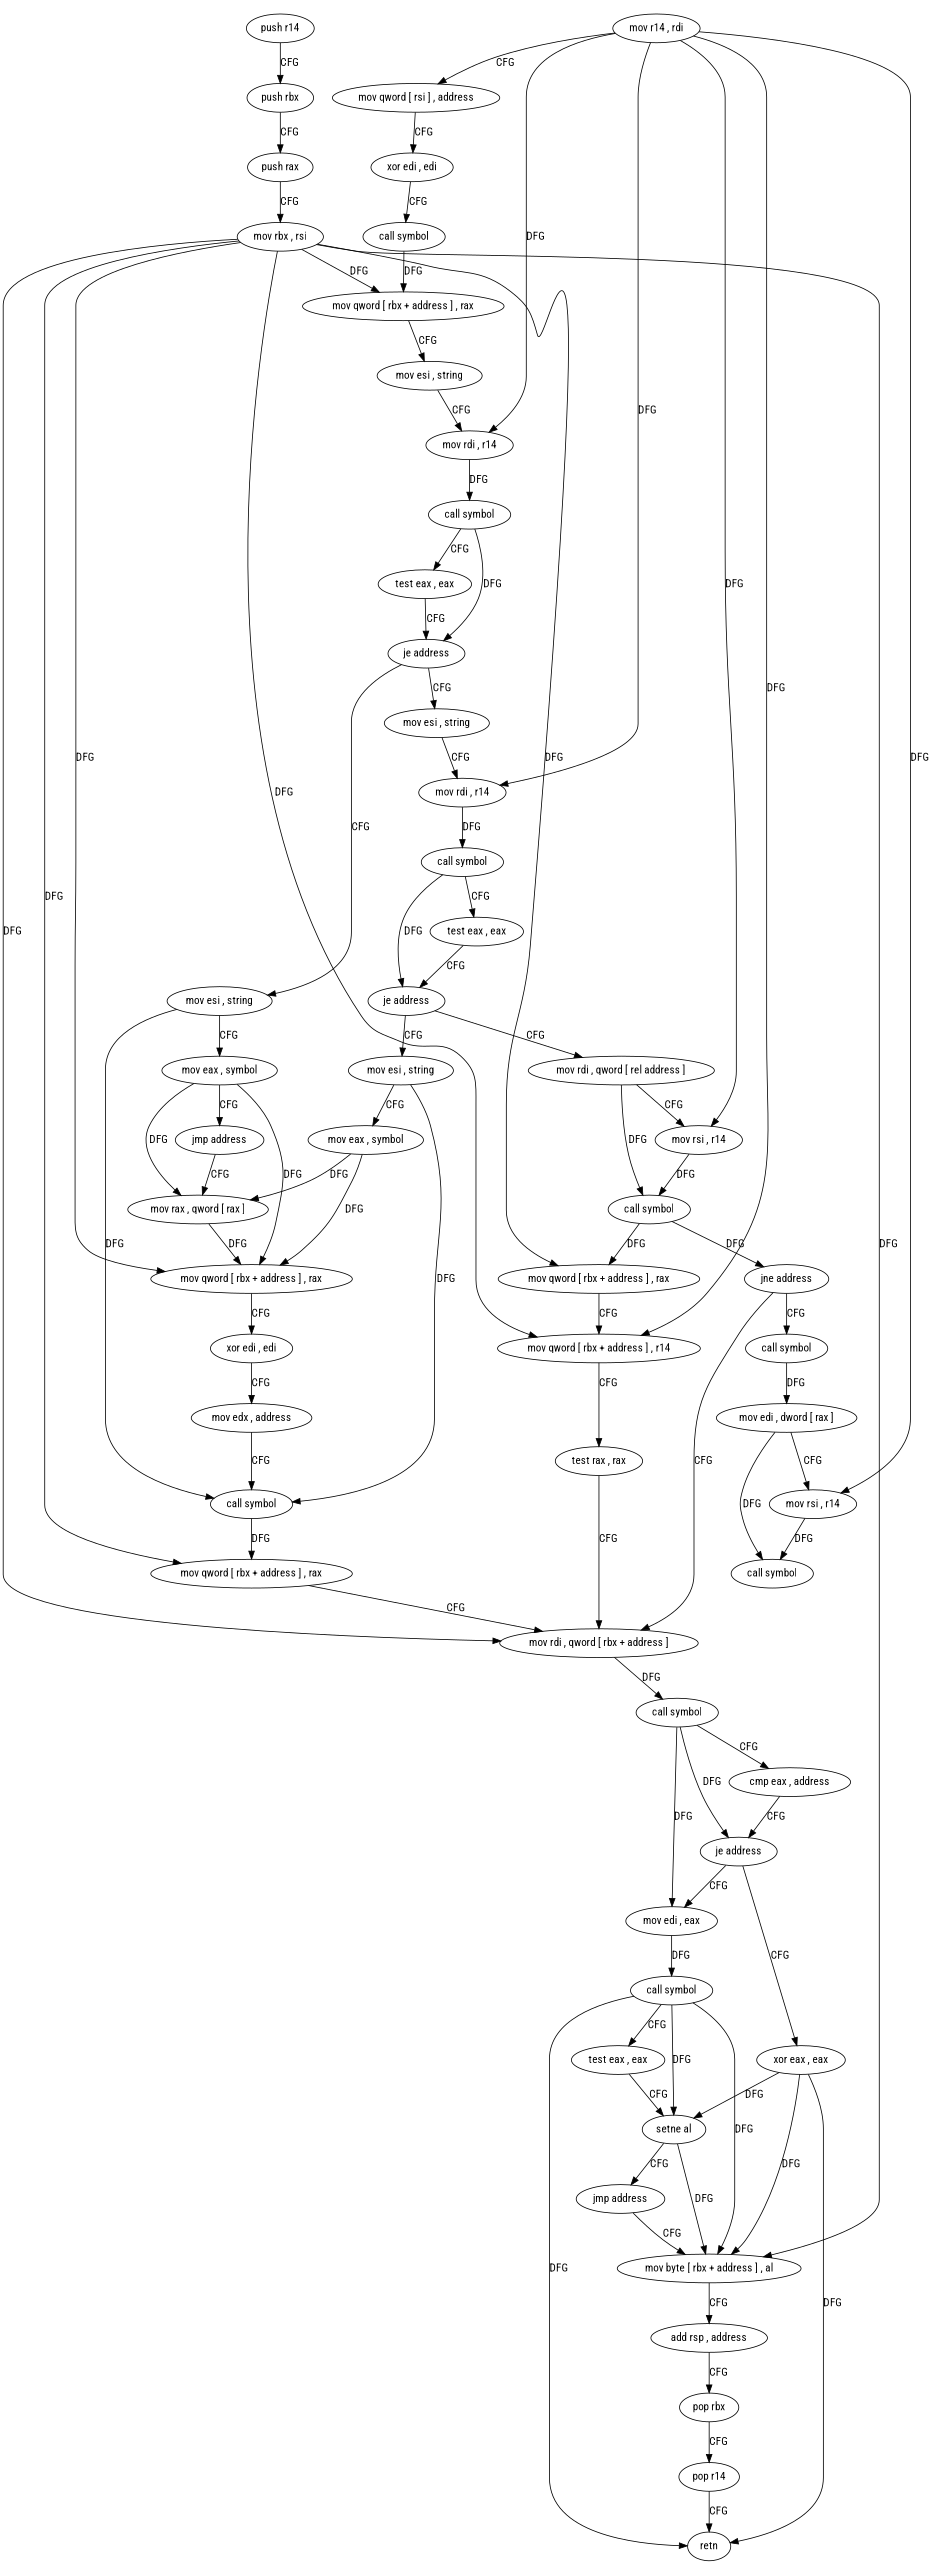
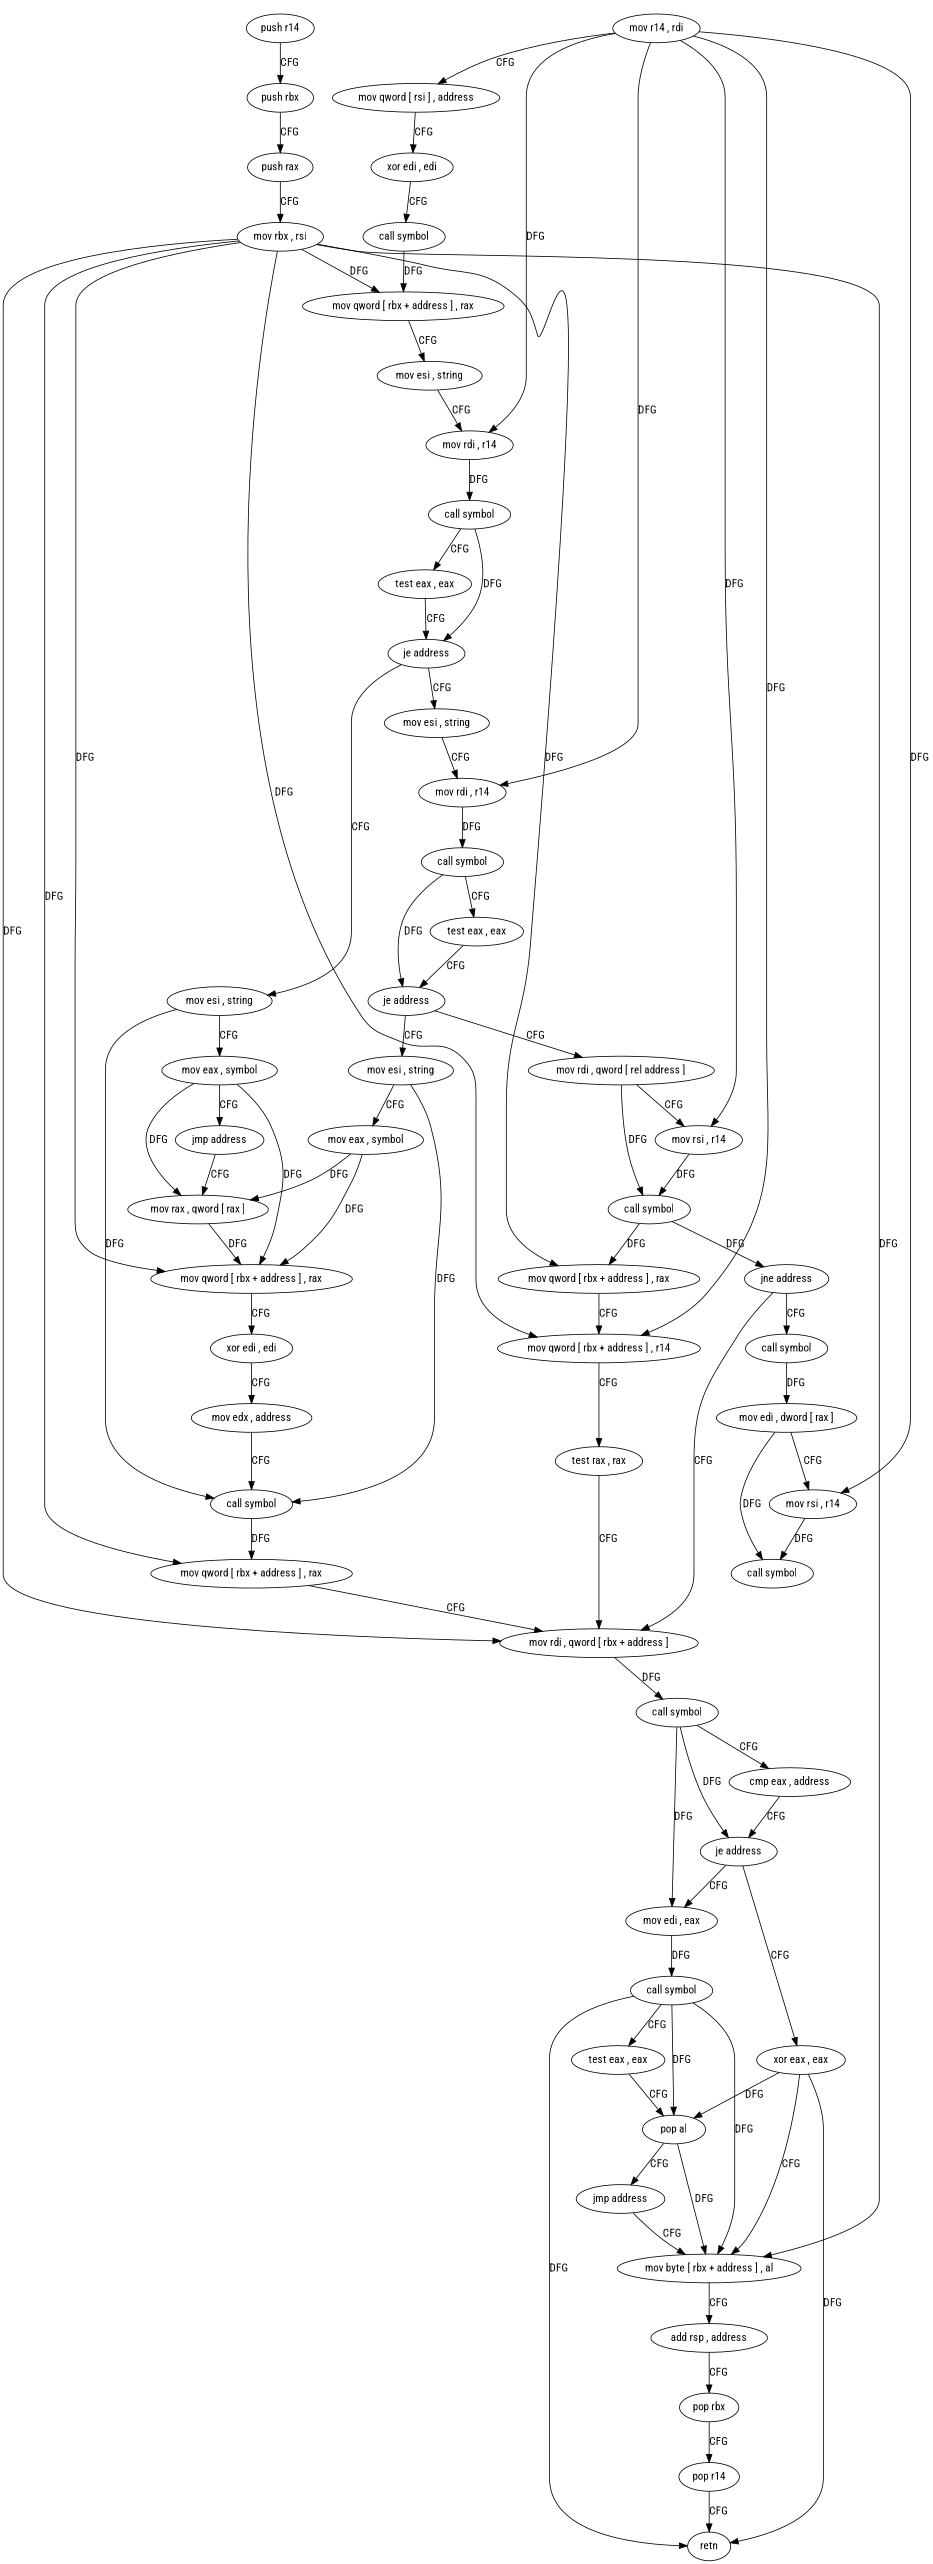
  digraph {
    fontname="Roboto Condensed"
    node [fontname="Roboto Condensed"]
    edge [fontname="Roboto Condensed"]
    n1 [label="push r14"]
    n2 [label="push rbx"]
    n3 [label="push rax"]
    n4 [label="mov rbx , rsi"]
    n5 [label="mov qword [ rbx + address ] , rax"]
    n6 [label="mov qword [ rbx + address ] , rax"]
    n7 [label="mov qword [ rbx + address ] , rax"]
    n8 [label="mov rdi , qword [ rbx + address ]"]
    n9 [label="mov qword [ rbx + address ] , rax"]
    n10 [label="mov qword [ rbx + address ] , r14"]
    n11 [label="mov byte [ rbx + address ] , al"]
    n12 [label="mov r14 , rdi"]
    n13 [label="mov qword [ rsi ] , address"]
    n14 [label="mov rdi , r14"]
    n15 [label="mov rdi , r14"]
    n16 [label="mov rsi , r14"]
    n17 [label="mov rsi , r14"]
    n18 [label="mov esi , string"]
    n19 [label="xor edi , edi"]
    n20 [label="call symbol"]
    n21 [label="test rax , rax"]
    n22 [label="add rsp , address"]
    n23 [label="xor edi , edi"]
    n24 [label="call symbol"]
    n25 [label="call symbol"]
    n26 [label="call symbol"]
    n27 [label="call symbol"]
    n28 [label="call symbol"]
    n29 [label="test eax , eax"]
    n30 [label="je address"]
    n31 [label="mov esi , string"]
    n32 [label="mov esi , string"]
    n33 [label="mov eax , symbol"]
    n34 [label="call symbol"]
    n35 [label="jmp address"]
    n36 [label="mov rax , qword [ rax ]"]
    n37 [label="test eax , eax"]
    n38 [label="je address"]
    n39 [label="mov esi , string"]
    n40 [label="mov rdi , qword [ rel address ]"]
    n41 [label="mov eax , symbol"]
    n42 [label="jne address"]
    n43 [label="mov edx , address"]
    n44 [label="mov edi , eax"]
    n45 [label="cmp eax , address"]
    n46 [label="je address"]
    n47 [label="call symbol"]
    n48 [label="mov edi , dword [ rax ]"]
    n49 [label="xor eax , eax"]
-   n50 [label="setne al"]
+   n50 [label="pop al"]
    n51 [label=retn]
    n52 [label="jmp address"]
    n53 [label="pop rbx"]
    n54 [label="call symbol"]
    n55 [label="test eax , eax"]
    n56 [label="pop r14"]
    n1 -> n2 [label=CFG]
    n2 -> n3 [label=CFG]
    n3 -> n4 [label=CFG]
    n4 -> n5 [label=DFG]
    n4 -> n6 [label=DFG]
    n4 -> n7 [label=DFG]
    n4 -> n8 [label=DFG]
    n4 -> n9 [label=DFG]
    n4 -> n10 [label=DFG]
    n4 -> n11 [label=DFG]
    n5 -> n18 [label=CFG]
    n6 -> n19 [label=CFG]
    n7 -> n8 [label=CFG]
    n8 -> n20 [label=DFG]
    n9 -> n10 [label=CFG]
    n10 -> n21 [label=CFG]
    n11 -> n22 [label=CFG]
    n12 -> n10 [label=DFG]
    n12 -> n13 [label=CFG]
    n12 -> n14 [label=DFG]
    n12 -> n15 [label=DFG]
    n12 -> n16 [label=DFG]
    n12 -> n17 [label=DFG]
    n13 -> n23 [label=CFG]
    n14 -> n24 [label=DFG]
    n15 -> n25 [label=DFG]
    n16 -> n26 [label=DFG]
    n17 -> n27 [label=DFG]
    n18 -> n14 [label=CFG]
    n19 -> n43 [label=CFG]
    n20 -> n44 [label=DFG]
    n20 -> n45 [label=CFG]
    n20 -> n46 [label=DFG]
    n21 -> n8 [label=CFG]
    n22 -> n53 [label=CFG]
    n23 -> n28 [label=CFG]
    n24 -> n29 [label=CFG]
    n24 -> n30 [label=DFG]
    n25 -> n37 [label=CFG]
    n25 -> n38 [label=DFG]
    n26 -> n9 [label=DFG]
    n26 -> n42 [label=DFG]
    n28 -> n5 [label=DFG]
    n29 -> n30 [label=CFG]
    n30 -> n31 [label=CFG]
    n30 -> n32 [label=CFG]
    n31 -> n33 [label=CFG]
    n31 -> n34 [label=DFG]
    n32 -> n15 [label=CFG]
    n33 -> n6 [label=DFG]
    n33 -> n35 [label=CFG]
    n33 -> n36 [label=DFG]
    n34 -> n7 [label=DFG]
    n35 -> n36 [label=CFG]
    n36 -> n6 [label=DFG]
    n37 -> n38 [label=CFG]
    n38 -> n39 [label=CFG]
    n38 -> n40 [label=CFG]
    n39 -> n34 [label=DFG]
    n39 -> n41 [label=CFG]
    n40 -> n16 [label=CFG]
    n40 -> n26 [label=DFG]
    n41 -> n6 [label=DFG]
    n41 -> n36 [label=DFG]
    n42 -> n8 [label=CFG]
    n42 -> n47 [label=CFG]
    n43 -> n34 [label=CFG]
    n44 -> n54 [label=DFG]
    n45 -> n46 [label=CFG]
    n46 -> n44 [label=CFG]
    n46 -> n49 [label=CFG]
    n47 -> n48 [label=DFG]
    n48 -> n17 [label=CFG]
    n48 -> n27 [label=DFG]
-   n49 -> n11 [label=DFG]
+   n49 -> n11 [label=CFG]
    n49 -> n50 [label=DFG]
    n49 -> n51 [label=DFG]
    n50 -> n11 [label=DFG]
    n50 -> n52 [label=CFG]
    n52 -> n11 [label=CFG]
    n53 -> n56 [label=CFG]
    n54 -> n11 [label=DFG]
    n54 -> n50 [label=DFG]
    n54 -> n51 [label=DFG]
    n54 -> n55 [label=CFG]
    n55 -> n50 [label=CFG]
    n56 -> n51 [label=CFG]
  }
